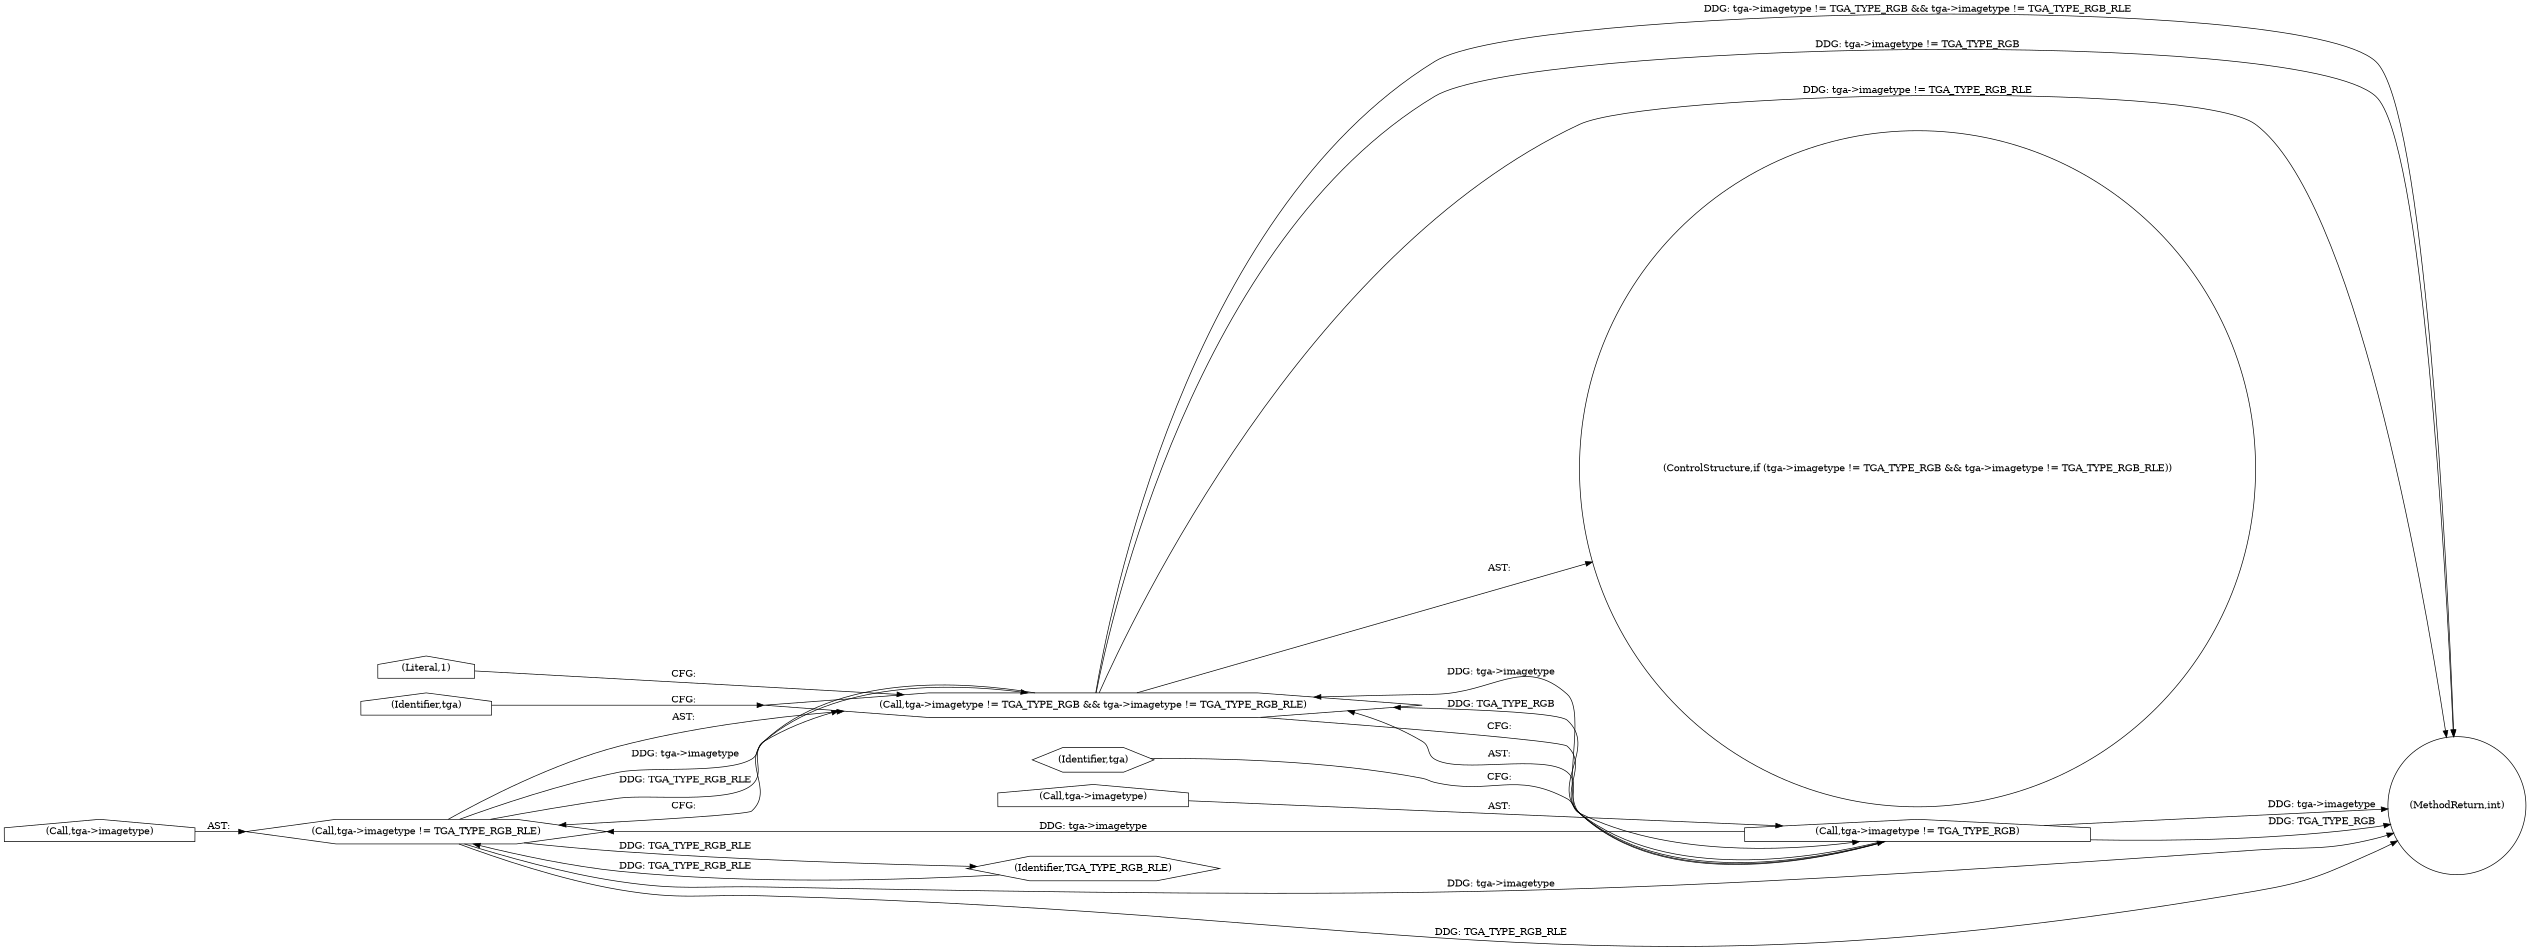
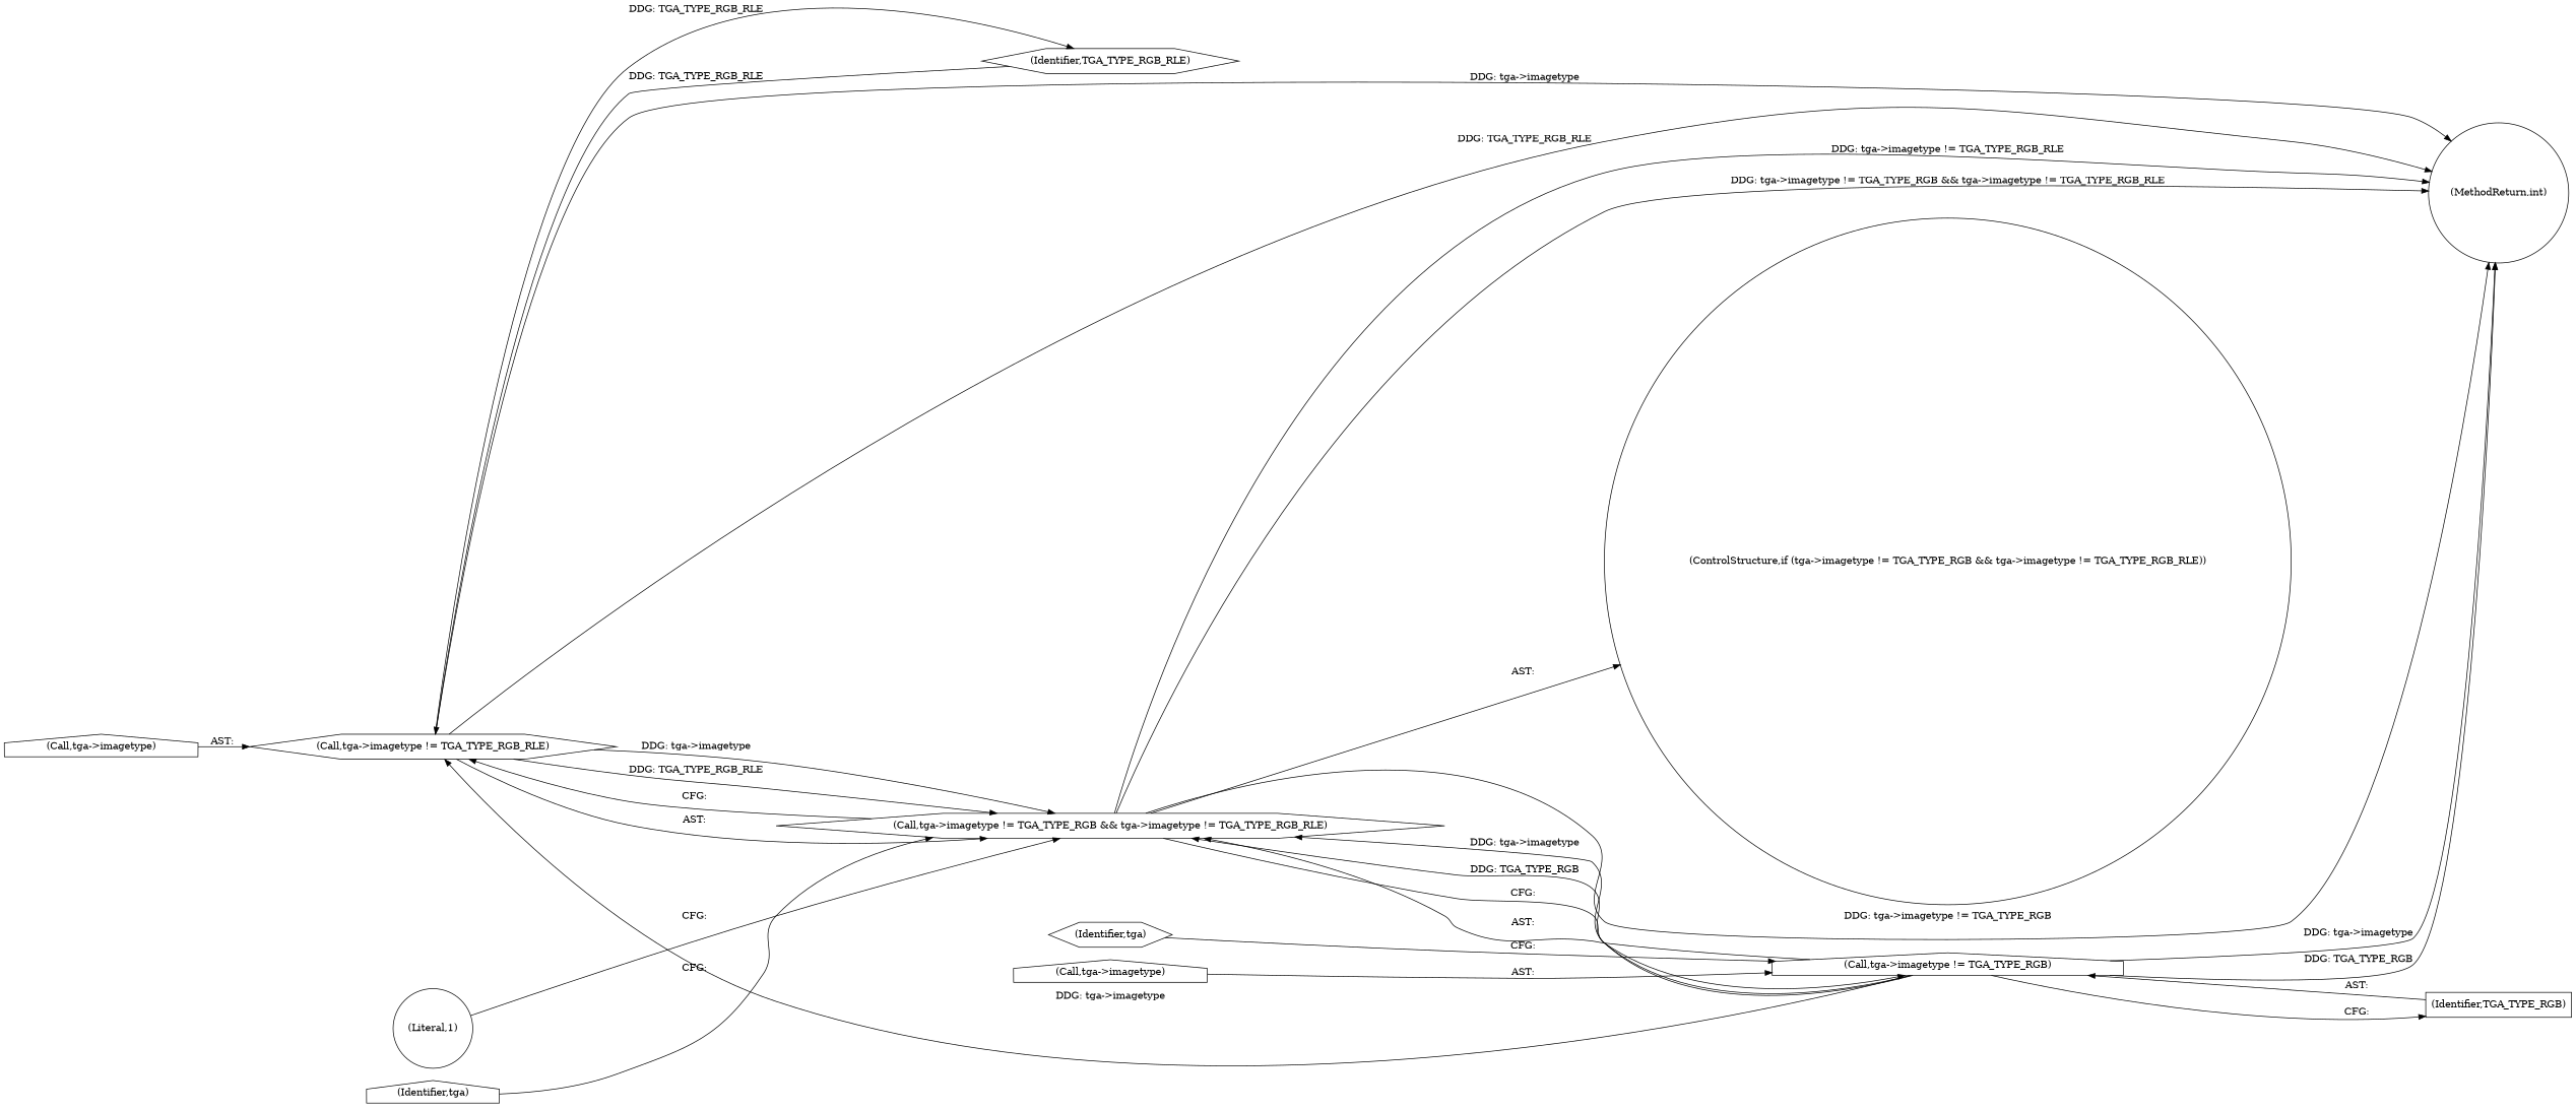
  digraph {
    rankdir=LR
    node [shape=house]
    n1 [label="(Call,tga->imagetype != TGA_TYPE_RGB_RLE)" shape=hexagon]
    n2 [label="(Call,tga->imagetype != TGA_TYPE_RGB && tga->imagetype != TGA_TYPE_RGB_RLE)" shape=hexagon]
    n3 [label="(MethodReturn,int)" shape=circle]
    n4 [label="(Identifier,TGA_TYPE_RGB_RLE)" shape=hexagon]
    n5 [label="(Call,tga->imagetype != TGA_TYPE_RGB)"]
    n6 [label="(ControlStructure,if (tga->imagetype != TGA_TYPE_RGB && tga->imagetype != TGA_TYPE_RGB_RLE))" shape=circle]
+   n7 [label="(Identifier,TGA_TYPE_RGB)" shape=box]
    n8 [label="(Identifier,tga)" shape=hexagon]
    n9 [label="(Call,tga->imagetype)"]
    n10 [label="(Call,tga->imagetype)"]
    n11 [label="(Identifier,tga)"]
-   n12 [label="(Literal,1)"]
+   n12 [label="(Literal,1)" shape=circle]
    n1 -> n2 [label="AST: "]
    n1 -> n2 [label="DDG: tga->imagetype"]
    n1 -> n2 [label="DDG: TGA_TYPE_RGB_RLE"]
    n1 -> n3 [label="DDG: tga->imagetype"]
    n1 -> n3 [label="DDG: TGA_TYPE_RGB_RLE"]
    n1 -> n4 [label="DDG: TGA_TYPE_RGB_RLE"]
    n2 -> n1 [label="CFG: "]
    n2 -> n3 [label="DDG: tga->imagetype != TGA_TYPE_RGB && tga->imagetype != TGA_TYPE_RGB_RLE"]
    n2 -> n3 [label="DDG: tga->imagetype != TGA_TYPE_RGB"]
    n2 -> n3 [label="DDG: tga->imagetype != TGA_TYPE_RGB_RLE"]
    n2 -> n5 [label="CFG: "]
    n2 -> n6 [label="AST: "]
    n4 -> n1 [label="DDG: TGA_TYPE_RGB_RLE"]
    n5 -> n1 [label="DDG: tga->imagetype"]
    n5 -> n2 [label="AST: "]
    n5 -> n2 [label="DDG: tga->imagetype"]
    n5 -> n2 [label="DDG: TGA_TYPE_RGB"]
    n5 -> n3 [label="DDG: tga->imagetype"]
    n5 -> n3 [label="DDG: TGA_TYPE_RGB"]
+   n5 -> n7 [label="CFG: "]
+   n7 -> n5 [label="AST: "]
    n8 -> n5 [label="CFG: "]
    n9 -> n5 [label="AST: "]
    n10 -> n1 [label="AST: "]
    n11 -> n2 [label="CFG: "]
    n12 -> n2 [label="CFG: "]
  }
